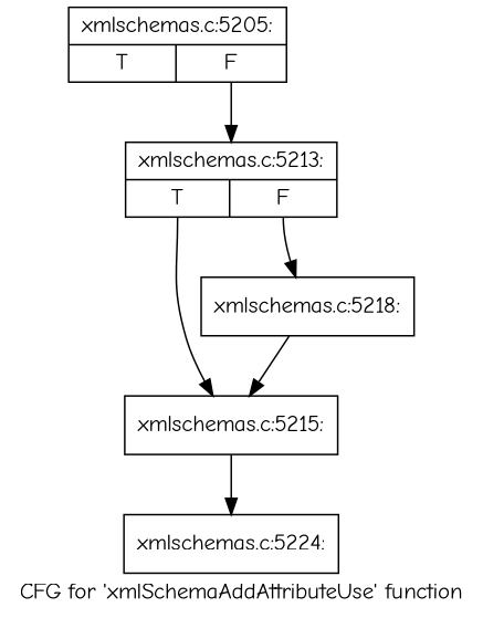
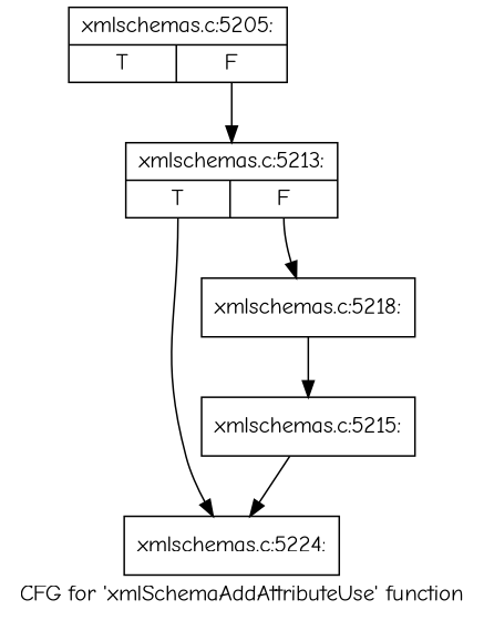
  digraph {
    fontname="Comic Neue"
    label="CFG for 'xmlSchemaAddAttributeUse' function"
    node [fontname="Comic Neue" shape=record]
    edge [fontname="Comic Neue"]
    n1 [label="{xmlschemas.c:5205:|{<s0>T|<s1>F}}"]
    n2 [label="{xmlschemas.c:5213:|{<s0>T|<s1>F}}"]
    n3 [label="{xmlschemas.c:5215:}"]
    n4 [label="{xmlschemas.c:5218:}"]
    n5 [label="{xmlschemas.c:5224:}"]
    n1 -> n2 [tailport=s1]
-   n2 -> n3 [tailport=s0]
+   n2 -> n5 [tailport=s0]
    n2 -> n4 [tailport=s1]
    n3 -> n5
    n4 -> n3
  }
